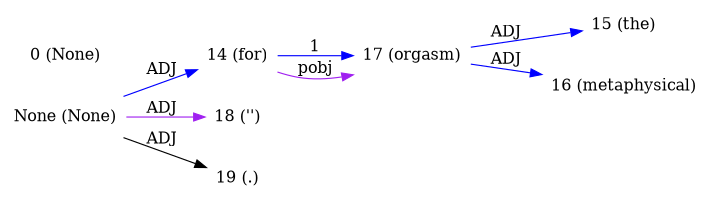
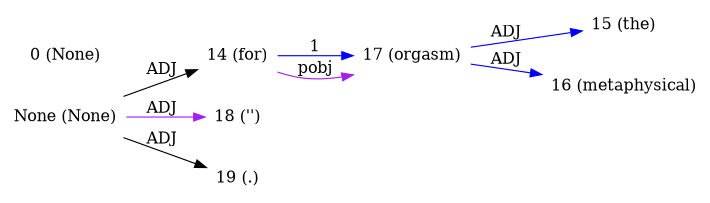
  digraph {
    rankdir=LR
    node [color=brown shape=plaintext]
    edge [arrowhead=normal color=blue dir=forward]
    n1 [color=purple label="None (None)"]
    n2 [label="14 (for)"]
    n3 [label="18 ('')"]
    n4 [label="19 (.)"]
    n5 [color=teal label="17 (orgasm)"]
    n6 [label="15 (the)"]
    n7 [color=purple label="16 (metaphysical)"]
    n8 [color=purple label="0 (None)"]
-   n1 -> n2 [label=ADJ]
+   n1 -> n2 [color=black label=ADJ]
    n1 -> n3 [color=purple label=ADJ]
    n1 -> n4 [color=black label=ADJ]
    n2 -> n5 [label=1]
    n2 -> n5 [color=purple label=pobj]
    n5 -> n6 [label=ADJ]
    n5 -> n7 [label=ADJ]
  }
